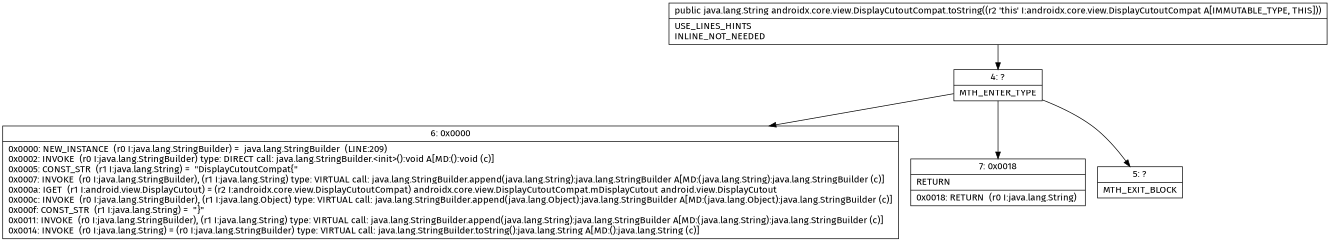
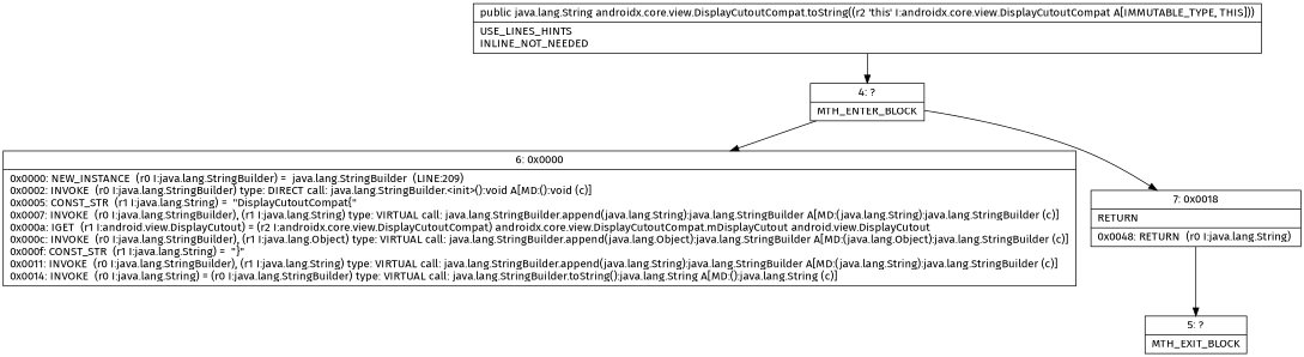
  digraph {
    fontname="Fira Sans"
    node [fontname="Fira Sans" shape=record]
    edge [fontname="Fira Sans"]
-   n1 [label="{4\:\ ?|MTH_ENTER_TYPE\l}"]
+   n1 [label="{4\:\ ?|MTH_ENTER_BLOCK\l}"]
    n2 [label="{6\:\ 0x0000|0x0000: NEW_INSTANCE  (r0 I:java.lang.StringBuilder) =  java.lang.StringBuilder  (LINE:209)\l0x0002: INVOKE  (r0 I:java.lang.StringBuilder) type: DIRECT call: java.lang.StringBuilder.\<init\>():void A[MD:():void (c)]\l0x0005: CONST_STR  (r1 I:java.lang.String) =  \"DisplayCutoutCompat\{\" \l0x0007: INVOKE  (r0 I:java.lang.StringBuilder), (r1 I:java.lang.String) type: VIRTUAL call: java.lang.StringBuilder.append(java.lang.String):java.lang.StringBuilder A[MD:(java.lang.String):java.lang.StringBuilder (c)]\l0x000a: IGET  (r1 I:android.view.DisplayCutout) = (r2 I:androidx.core.view.DisplayCutoutCompat) androidx.core.view.DisplayCutoutCompat.mDisplayCutout android.view.DisplayCutout \l0x000c: INVOKE  (r0 I:java.lang.StringBuilder), (r1 I:java.lang.Object) type: VIRTUAL call: java.lang.StringBuilder.append(java.lang.Object):java.lang.StringBuilder A[MD:(java.lang.Object):java.lang.StringBuilder (c)]\l0x000f: CONST_STR  (r1 I:java.lang.String) =  \"\}\" \l0x0011: INVOKE  (r0 I:java.lang.StringBuilder), (r1 I:java.lang.String) type: VIRTUAL call: java.lang.StringBuilder.append(java.lang.String):java.lang.StringBuilder A[MD:(java.lang.String):java.lang.StringBuilder (c)]\l0x0014: INVOKE  (r0 I:java.lang.String) = (r0 I:java.lang.StringBuilder) type: VIRTUAL call: java.lang.StringBuilder.toString():java.lang.String A[MD:():java.lang.String (c)]\l}"]
-   n3 [label="{7\:\ 0x0018|RETURN\l|0x0018: RETURN  (r0 I:java.lang.String) \l}"]
+   n3 [label="{7\:\ 0x0018|RETURN\l|0x0048: RETURN  (r0 I:java.lang.String) \l}"]
    n4 [label="{5\:\ ?|MTH_EXIT_BLOCK\l}"]
    n5 [label="{public java.lang.String androidx.core.view.DisplayCutoutCompat.toString((r2 'this' I:androidx.core.view.DisplayCutoutCompat A[IMMUTABLE_TYPE, THIS]))  | USE_LINES_HINTS\lINLINE_NOT_NEEDED\l}"]
    n1 -> n2
    n1 -> n3
-   n1 -> n4
+   n3 -> n4
    n5 -> n1
  }
